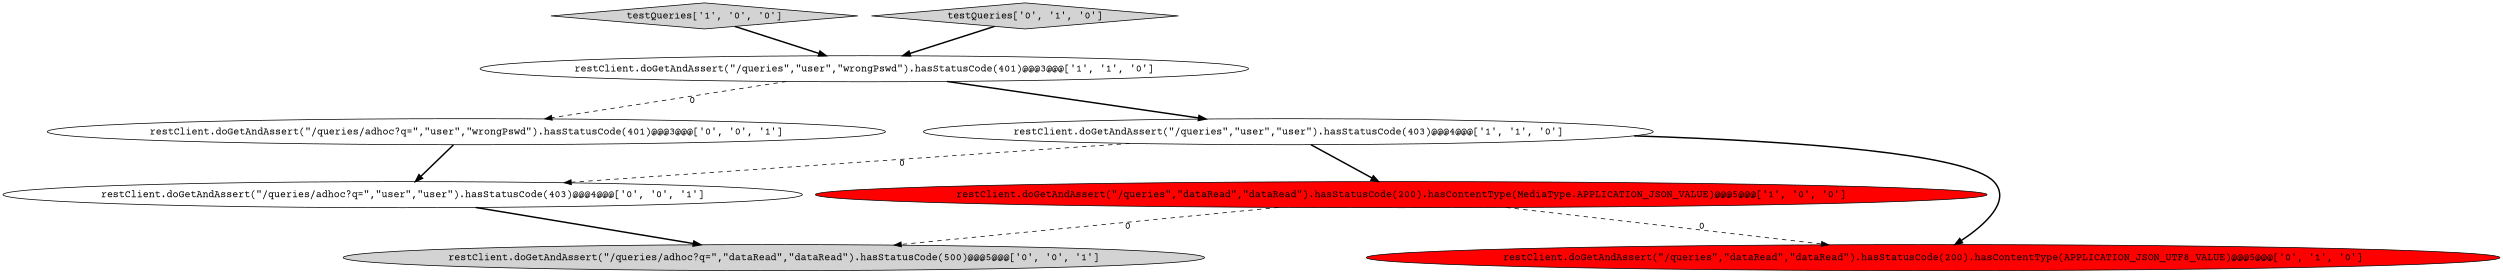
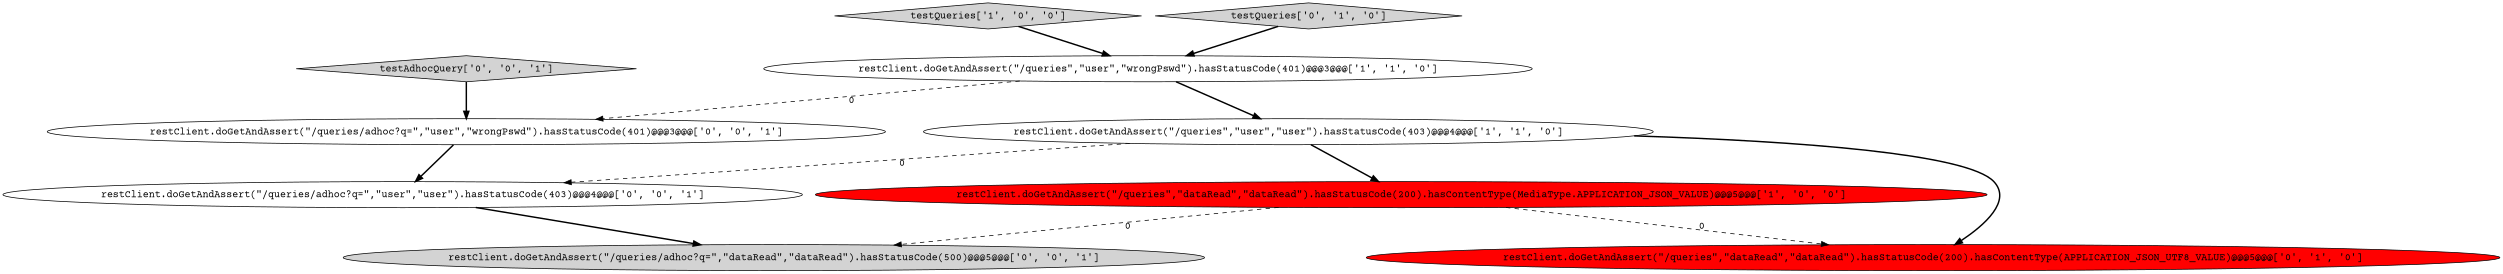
  digraph {
    fontname="Courier Prime"
    node [fillcolor=lightgray shape=ellipse style=filled fontname="Courier Prime"]
    edge [style=bold fontname="Courier Prime"]
    n1 [fillcolor=red label="restClient.doGetAndAssert(\"/queries\",\"dataRead\",\"dataRead\").hasStatusCode(200).hasContentType(APPLICATION_JSON_UTF8_VALUE)@@@5@@@['0', '1', '0']"]
    n2 [label="testQueries['1', '0', '0']" shape=diamond]
    n3 [fillcolor=white label="restClient.doGetAndAssert(\"/queries\",\"user\",\"wrongPswd\").hasStatusCode(401)@@@3@@@['1', '1', '0']"]
    n4 [label="testQueries['0', '1', '0']" shape=diamond]
    n5 [fillcolor=white label="restClient.doGetAndAssert(\"/queries/adhoc?q=\",\"user\",\"wrongPswd\").hasStatusCode(401)@@@3@@@['0', '0', '1']"]
    n6 [fillcolor=white label="restClient.doGetAndAssert(\"/queries/adhoc?q=\",\"user\",\"user\").hasStatusCode(403)@@@4@@@['0', '0', '1']"]
    n7 [label="restClient.doGetAndAssert(\"/queries/adhoc?q=\",\"dataRead\",\"dataRead\").hasStatusCode(500)@@@5@@@['0', '0', '1']"]
    n8 [fillcolor=white label="restClient.doGetAndAssert(\"/queries\",\"user\",\"user\").hasStatusCode(403)@@@4@@@['1', '1', '0']"]
    n9 [fillcolor=red label="restClient.doGetAndAssert(\"/queries\",\"dataRead\",\"dataRead\").hasStatusCode(200).hasContentType(MediaType.APPLICATION_JSON_VALUE)@@@5@@@['1', '0', '0']"]
+   n10 [label="testAdhocQuery['0', '0', '1']" shape=diamond]
    n2 -> n3
    n3 -> n5 [label=0 style=dashed]
    n3 -> n8
    n4 -> n3
    n5 -> n6
    n6 -> n7
    n8 -> n1
    n8 -> n6 [label=0 style=dashed]
    n8 -> n9
    n9 -> n1 [label=0 style=dashed]
    n9 -> n7 [label=0 style=dashed]
+   n10 -> n5
  }
